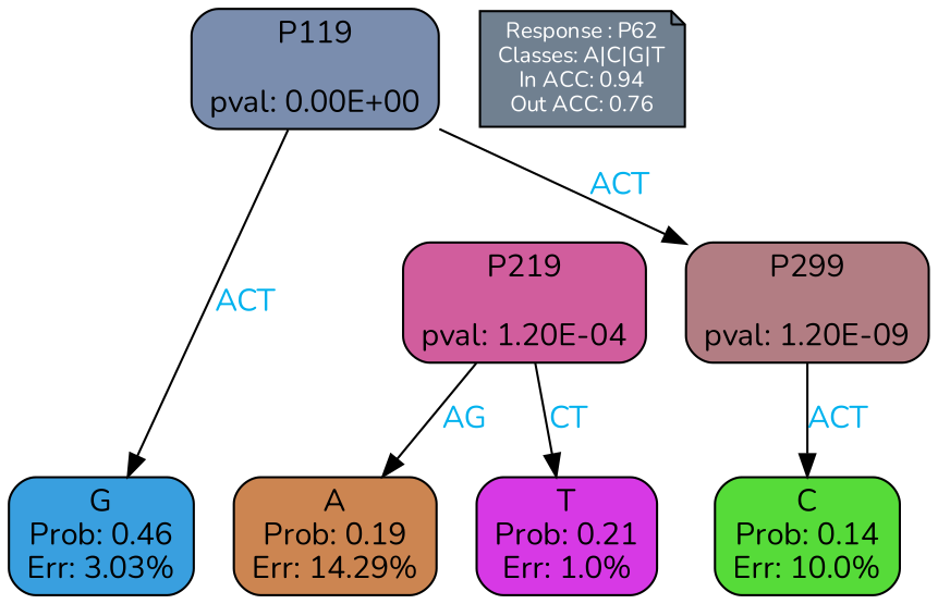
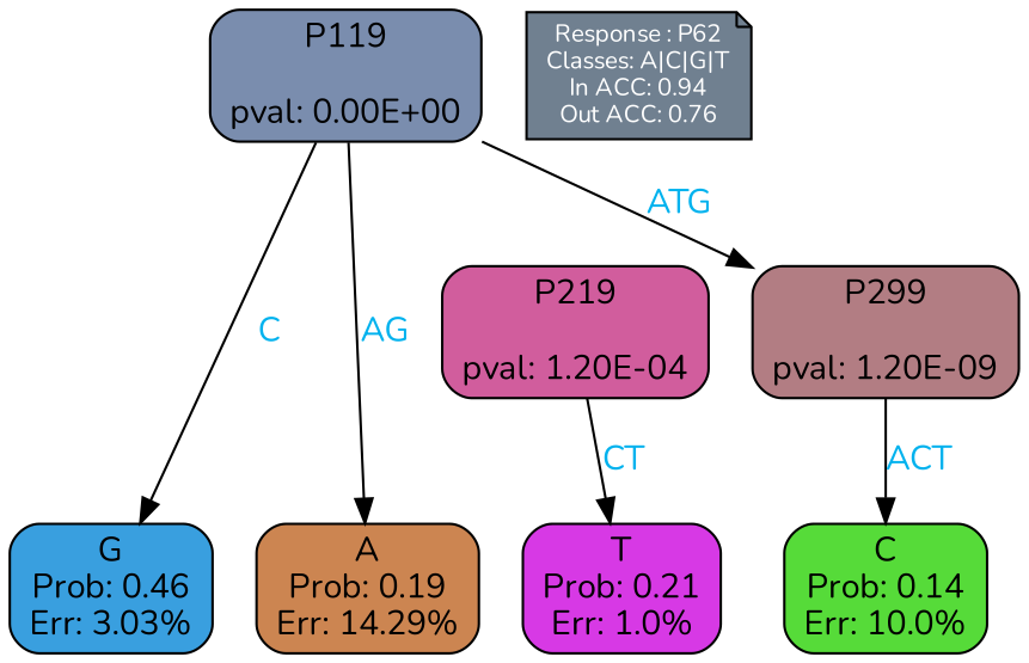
  digraph {
    fontname=Nunito
    ranksep=equally
    splines=polylines
    node [color=black fontname=Nunito shape=box style="filled, rounded"]
    edge [fontcolor=deepskyblue2 fontname=Nunito]
    n1 [fillcolor="#cc8551" label="A\nProb: 0.19\nErr: 14.29%"]
    n2 [fillcolor="#d739e5" label="T\nProb: 0.21\nErr: 1.0%"]
    n3 [fillcolor="#56db39" label="C\nProb: 0.14\nErr: 10.0%"]
    n4 [fillcolor="#399fdf" label="G\nProb: 0.46\nErr: 3.03%"]
    n5 [align=left fillcolor=slategray fontcolor=white fontsize=10 label="Response : P62\nClasses: A|C|G|T\nIn ACC: 0.94\nOut ACC: 0.76\n" shape=note style=filled]
    n6 [fillcolor="#7a8dae" label="P119\n\npval: 0.00E+00"]
    n7 [fillcolor="#b27d83" label="P299\n\npval: 1.20E-09"]
    n8 [fillcolor="#d15d9d" label="P219\n\npval: 1.20E-04"]
    subgraph sub_1 {
      rank=same
      n1
      n2
      n3
      n4
    }
    subgraph sub_2 {
      rank=same
      n5
      n6
    }
-   n6 -> n4 [label=ACT]
-   n6 -> n7 [label=ACT]
+   n6 -> n4 [label=C]
+   n6 -> n7 [label=ATG]
    n7 -> n3 [label=ACT]
-   n8 -> n1 [label=AG]
+   n6 -> n1 [label=AG]
    n8 -> n2 [label=CT]
  }
